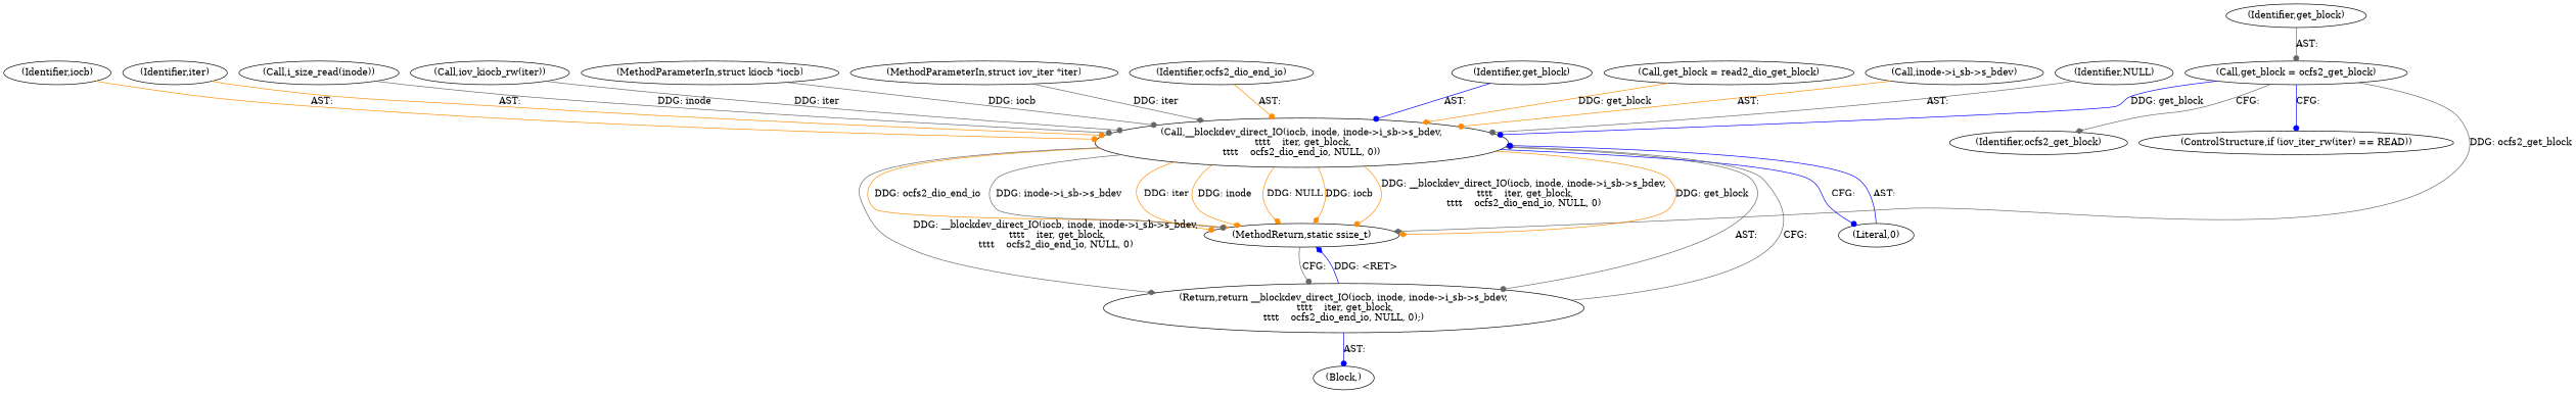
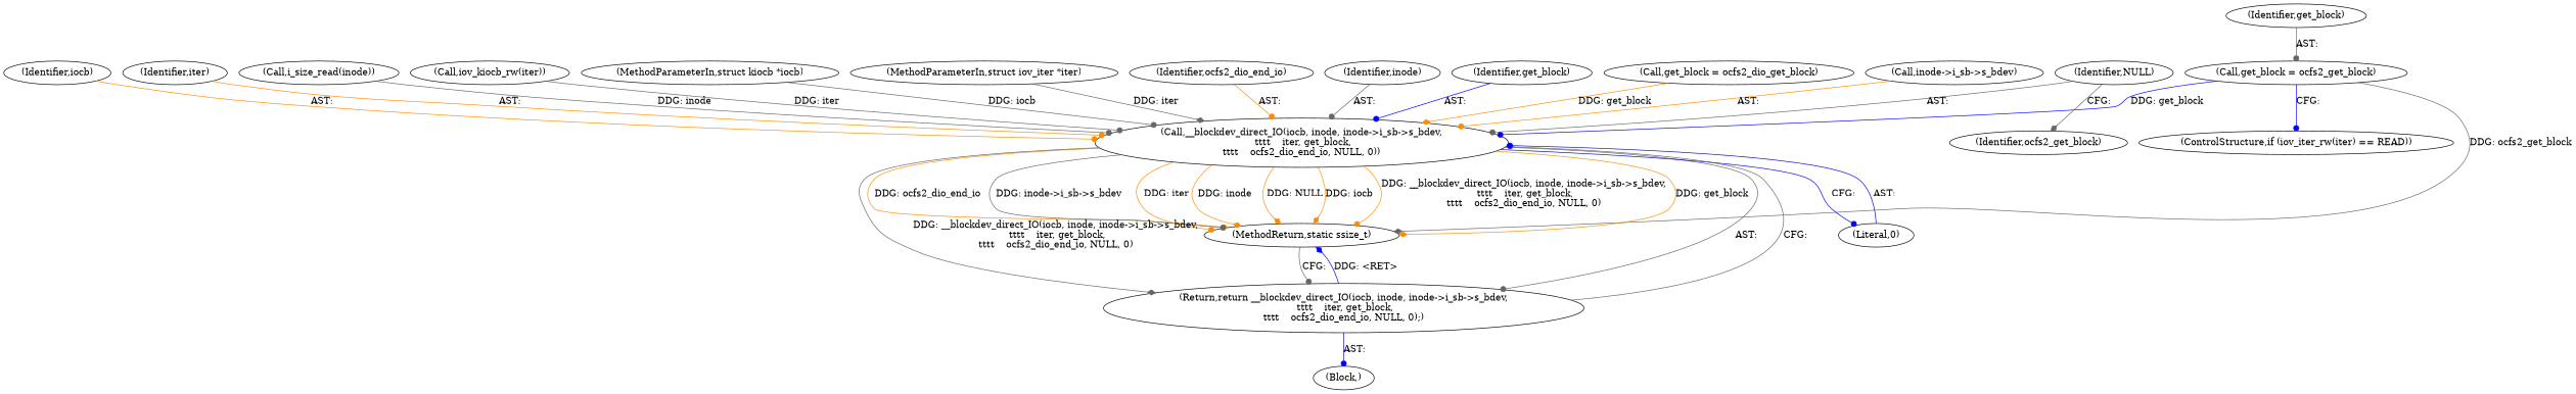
  digraph {
    edge [arrowhead=dot color=gray40]
    n1 [label="(Call,get_block = ocfs2_get_block)"]
    n2 [label="(Call,__blockdev_direct_IO(iocb, inode, inode->i_sb->s_bdev,\n \t\t\t\t    iter, get_block,\n\t\t\t\t    ocfs2_dio_end_io, NULL, 0))"]
    n3 [label="(Identifier,ocfs2_get_block)"]
    n4 [label="(ControlStructure,if (iov_iter_rw(iter) == READ))"]
    n5 [label="(MethodReturn,static ssize_t)"]
    n6 [label="(Return,return __blockdev_direct_IO(iocb, inode, inode->i_sb->s_bdev,\n \t\t\t\t    iter, get_block,\n\t\t\t\t    ocfs2_dio_end_io, NULL, 0);)"]
    n7 [label="(Literal,0)"]
    n8 [label="(Block,)"]
+   n9 [label="(Identifier,inode)"]
    n10 [label="(Identifier,get_block)"]
-   n11 [label="(Call,get_block = read2_dio_get_block)"]
+   n11 [label="(Call,get_block = ocfs2_dio_get_block)"]
    n12 [label="(Call,inode->i_sb->s_bdev)"]
    n13 [label="(Identifier,iocb)"]
    n14 [label="(Identifier,iter)"]
    n15 [label="(Identifier,get_block)"]
    n16 [label="(Call,i_size_read(inode))"]
    n17 [label="(Call,iov_kiocb_rw(iter))"]
    n18 [label="(MethodParameterIn,struct kiocb *iocb)"]
    n19 [label="(MethodParameterIn,struct iov_iter *iter)"]
    n20 [label="(Identifier,ocfs2_dio_end_io)"]
    n21 [label="(Identifier,NULL)"]
    n1 -> n2 [color=blue label="DDG: get_block"]
-   n1 -> n3 [arrowhead=diamond label="CFG: "]
+   n21 -> n3 [arrowhead=diamond label="CFG: "]
    n1 -> n4 [color=blue label="CFG: "]
    n1 -> n5 [arrowhead=diamond label="DDG: ocfs2_get_block"]
    n2 -> n5 [arrowhead=diamond color=darkorange label="DDG: inode"]
    n2 -> n5 [arrowhead=diamond color=darkorange label="DDG: NULL"]
    n2 -> n5 [arrowhead=diamond color=darkorange label="DDG: iocb"]
    n2 -> n5 [color=darkorange label="DDG: __blockdev_direct_IO(iocb, inode, inode->i_sb->s_bdev,\n \t\t\t\t    iter, get_block,\n\t\t\t\t    ocfs2_dio_end_io, NULL, 0)"]
    n2 -> n5 [arrowhead=diamond color=darkorange label="DDG: get_block"]
    n2 -> n5 [arrowhead=diamond color=darkorange label="DDG: ocfs2_dio_end_io"]
    n2 -> n5 [label="DDG: inode->i_sb->s_bdev"]
    n2 -> n5 [color=darkorange label="DDG: iter"]
    n2 -> n6 [label="AST: "]
    n2 -> n6 [arrowhead=diamond label="DDG: __blockdev_direct_IO(iocb, inode, inode->i_sb->s_bdev,\n \t\t\t\t    iter, get_block,\n\t\t\t\t    ocfs2_dio_end_io, NULL, 0)"]
    n2 -> n7 [color=blue label="CFG: "]
    n5 -> n6 [label="CFG: "]
    n6 -> n2 [arrowhead=diamond label="CFG: "]
    n6 -> n5 [arrowhead=diamond color=blue label="DDG: <RET>"]
    n6 -> n8 [color=blue label="AST: "]
    n7 -> n2 [color=blue label="AST: "]
+   n9 -> n2 [label="AST: "]
    n10 -> n2 [color=blue label="AST: "]
    n11 -> n2 [arrowhead=diamond color=darkorange label="DDG: get_block"]
    n12 -> n2 [color=darkorange label="AST: "]
    n13 -> n2 [color=darkorange label="AST: "]
    n14 -> n2 [color=darkorange label="AST: "]
    n15 -> n1 [label="AST: "]
    n16 -> n2 [label="DDG: inode"]
    n17 -> n2 [label="DDG: iter"]
    n18 -> n2 [label="DDG: iocb"]
    n19 -> n2 [arrowhead=diamond label="DDG: iter"]
    n20 -> n2 [color=darkorange label="AST: "]
    n21 -> n2 [label="AST: "]
  }
